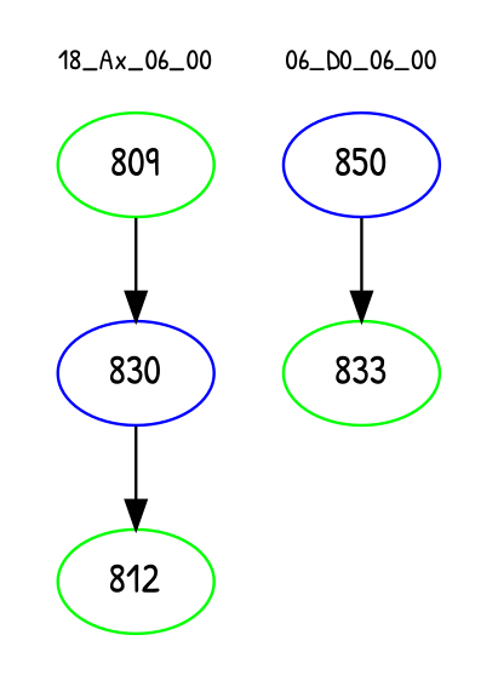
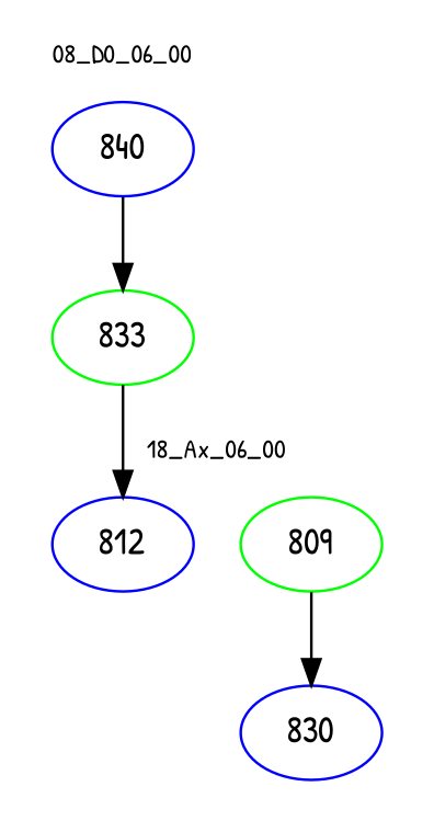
  digraph {
    fontname="Patrick Hand"
    node [color=green fontname="Patrick Hand"]
    edge [color=black fontname="Patrick Hand"]
    n1 [label=809]
    n2 [color=blue label=830]
-   n3 [label=812]
-   n4 [color=blue label=850]
+   n3 [color=blue label=812]
+   n4 [color=blue label=840]
    n5 [label=833]
    subgraph cluster_1 {
      color=white
      fontsize=10
      label="18_Ax_06_00"
      n1
      n2
      n3
    }
    subgraph cluster_2 {
      color=white
      fontsize=10
-     label="06_D0_06_00"
+     label="08_D0_06_00"
      n4
      n5
    }
    n1 -> n2
-   n2 -> n3
+   n5 -> n3
    n4 -> n5
  }
